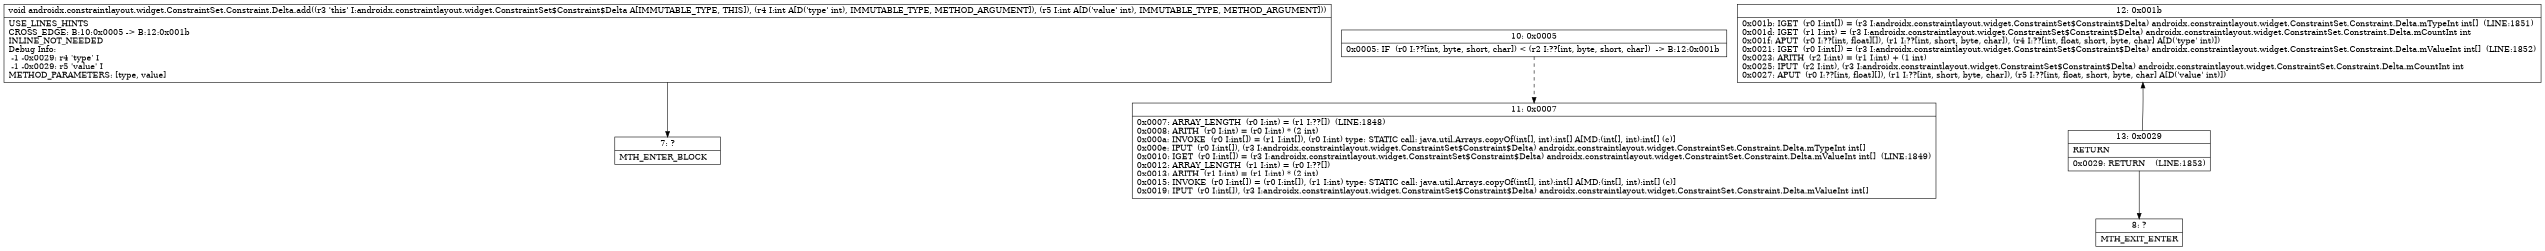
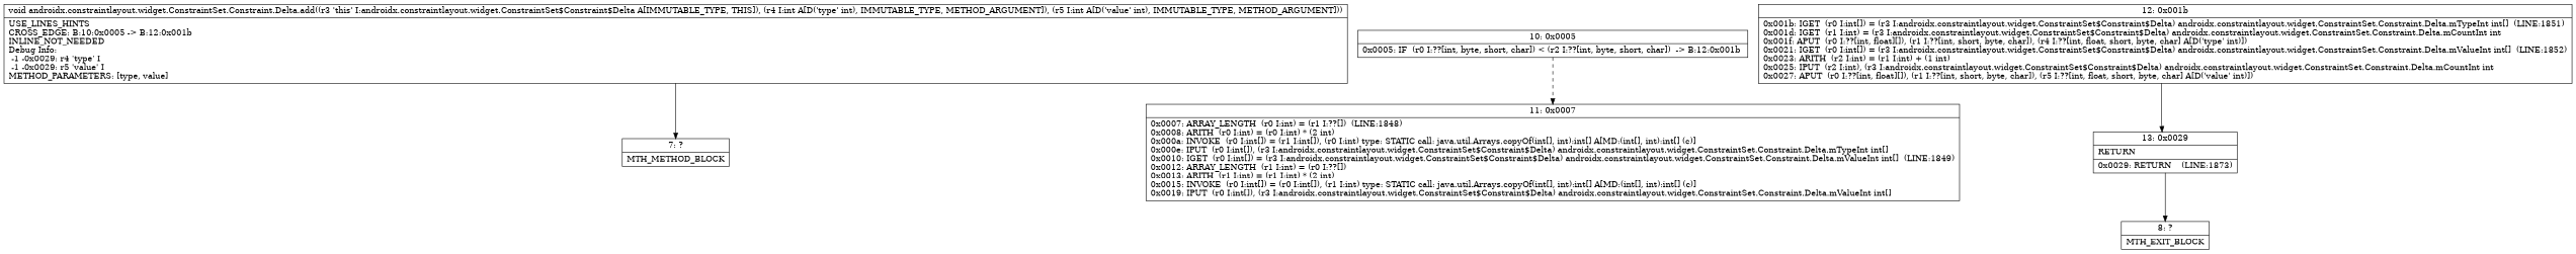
  digraph {
    node [shape=record]
-   n1 [label="{7\:\ ?|MTH_ENTER_BLOCK\l}"]
+   n1 [label="{7\:\ ?|MTH_METHOD_BLOCK\l}"]
    n2 [label="{10\:\ 0x0005|0x0005: IF  (r0 I:??[int, byte, short, char]) \< (r2 I:??[int, byte, short, char])  \-\> B:12:0x001b \l}"]
    n3 [label="{11\:\ 0x0007|0x0007: ARRAY_LENGTH  (r0 I:int) = (r1 I:??[])  (LINE:1848)\l0x0008: ARITH  (r0 I:int) = (r0 I:int) * (2 int) \l0x000a: INVOKE  (r0 I:int[]) = (r1 I:int[]), (r0 I:int) type: STATIC call: java.util.Arrays.copyOf(int[], int):int[] A[MD:(int[], int):int[] (c)]\l0x000e: IPUT  (r0 I:int[]), (r3 I:androidx.constraintlayout.widget.ConstraintSet$Constraint$Delta) androidx.constraintlayout.widget.ConstraintSet.Constraint.Delta.mTypeInt int[] \l0x0010: IGET  (r0 I:int[]) = (r3 I:androidx.constraintlayout.widget.ConstraintSet$Constraint$Delta) androidx.constraintlayout.widget.ConstraintSet.Constraint.Delta.mValueInt int[]  (LINE:1849)\l0x0012: ARRAY_LENGTH  (r1 I:int) = (r0 I:??[]) \l0x0013: ARITH  (r1 I:int) = (r1 I:int) * (2 int) \l0x0015: INVOKE  (r0 I:int[]) = (r0 I:int[]), (r1 I:int) type: STATIC call: java.util.Arrays.copyOf(int[], int):int[] A[MD:(int[], int):int[] (c)]\l0x0019: IPUT  (r0 I:int[]), (r3 I:androidx.constraintlayout.widget.ConstraintSet$Constraint$Delta) androidx.constraintlayout.widget.ConstraintSet.Constraint.Delta.mValueInt int[] \l}"]
    n4 [label="{12\:\ 0x001b|0x001b: IGET  (r0 I:int[]) = (r3 I:androidx.constraintlayout.widget.ConstraintSet$Constraint$Delta) androidx.constraintlayout.widget.ConstraintSet.Constraint.Delta.mTypeInt int[]  (LINE:1851)\l0x001d: IGET  (r1 I:int) = (r3 I:androidx.constraintlayout.widget.ConstraintSet$Constraint$Delta) androidx.constraintlayout.widget.ConstraintSet.Constraint.Delta.mCountInt int \l0x001f: APUT  (r0 I:??[int, float][]), (r1 I:??[int, short, byte, char]), (r4 I:??[int, float, short, byte, char] A[D('type' int)]) \l0x0021: IGET  (r0 I:int[]) = (r3 I:androidx.constraintlayout.widget.ConstraintSet$Constraint$Delta) androidx.constraintlayout.widget.ConstraintSet.Constraint.Delta.mValueInt int[]  (LINE:1852)\l0x0023: ARITH  (r2 I:int) = (r1 I:int) + (1 int) \l0x0025: IPUT  (r2 I:int), (r3 I:androidx.constraintlayout.widget.ConstraintSet$Constraint$Delta) androidx.constraintlayout.widget.ConstraintSet.Constraint.Delta.mCountInt int \l0x0027: APUT  (r0 I:??[int, float][]), (r1 I:??[int, short, byte, char]), (r5 I:??[int, float, short, byte, char] A[D('value' int)]) \l}"]
-   n5 [label="{13\:\ 0x0029|RETURN\l|0x0029: RETURN    (LINE:1853)\l}"]
-   n6 [label="{8\:\ ?|MTH_EXIT_ENTER\l}"]
+   n5 [label="{13\:\ 0x0029|RETURN\l|0x0029: RETURN    (LINE:1873)\l}"]
+   n6 [label="{8\:\ ?|MTH_EXIT_BLOCK\l}"]
    n7 [label="{void androidx.constraintlayout.widget.ConstraintSet.Constraint.Delta.add((r3 'this' I:androidx.constraintlayout.widget.ConstraintSet$Constraint$Delta A[IMMUTABLE_TYPE, THIS]), (r4 I:int A[D('type' int), IMMUTABLE_TYPE, METHOD_ARGUMENT]), (r5 I:int A[D('value' int), IMMUTABLE_TYPE, METHOD_ARGUMENT]))  | USE_LINES_HINTS\lCROSS_EDGE: B:10:0x0005 \-\> B:12:0x001b\lINLINE_NOT_NEEDED\lDebug Info:\l  \-1 \-0x0029: r4 'type' I\l  \-1 \-0x0029: r5 'value' I\lMETHOD_PARAMETERS: [type, value]\l}"]
    n2 -> n3 [style=dashed]
-   n5 -> n4
+   n4 -> n5
    n5 -> n6
    n7 -> n1
  }
